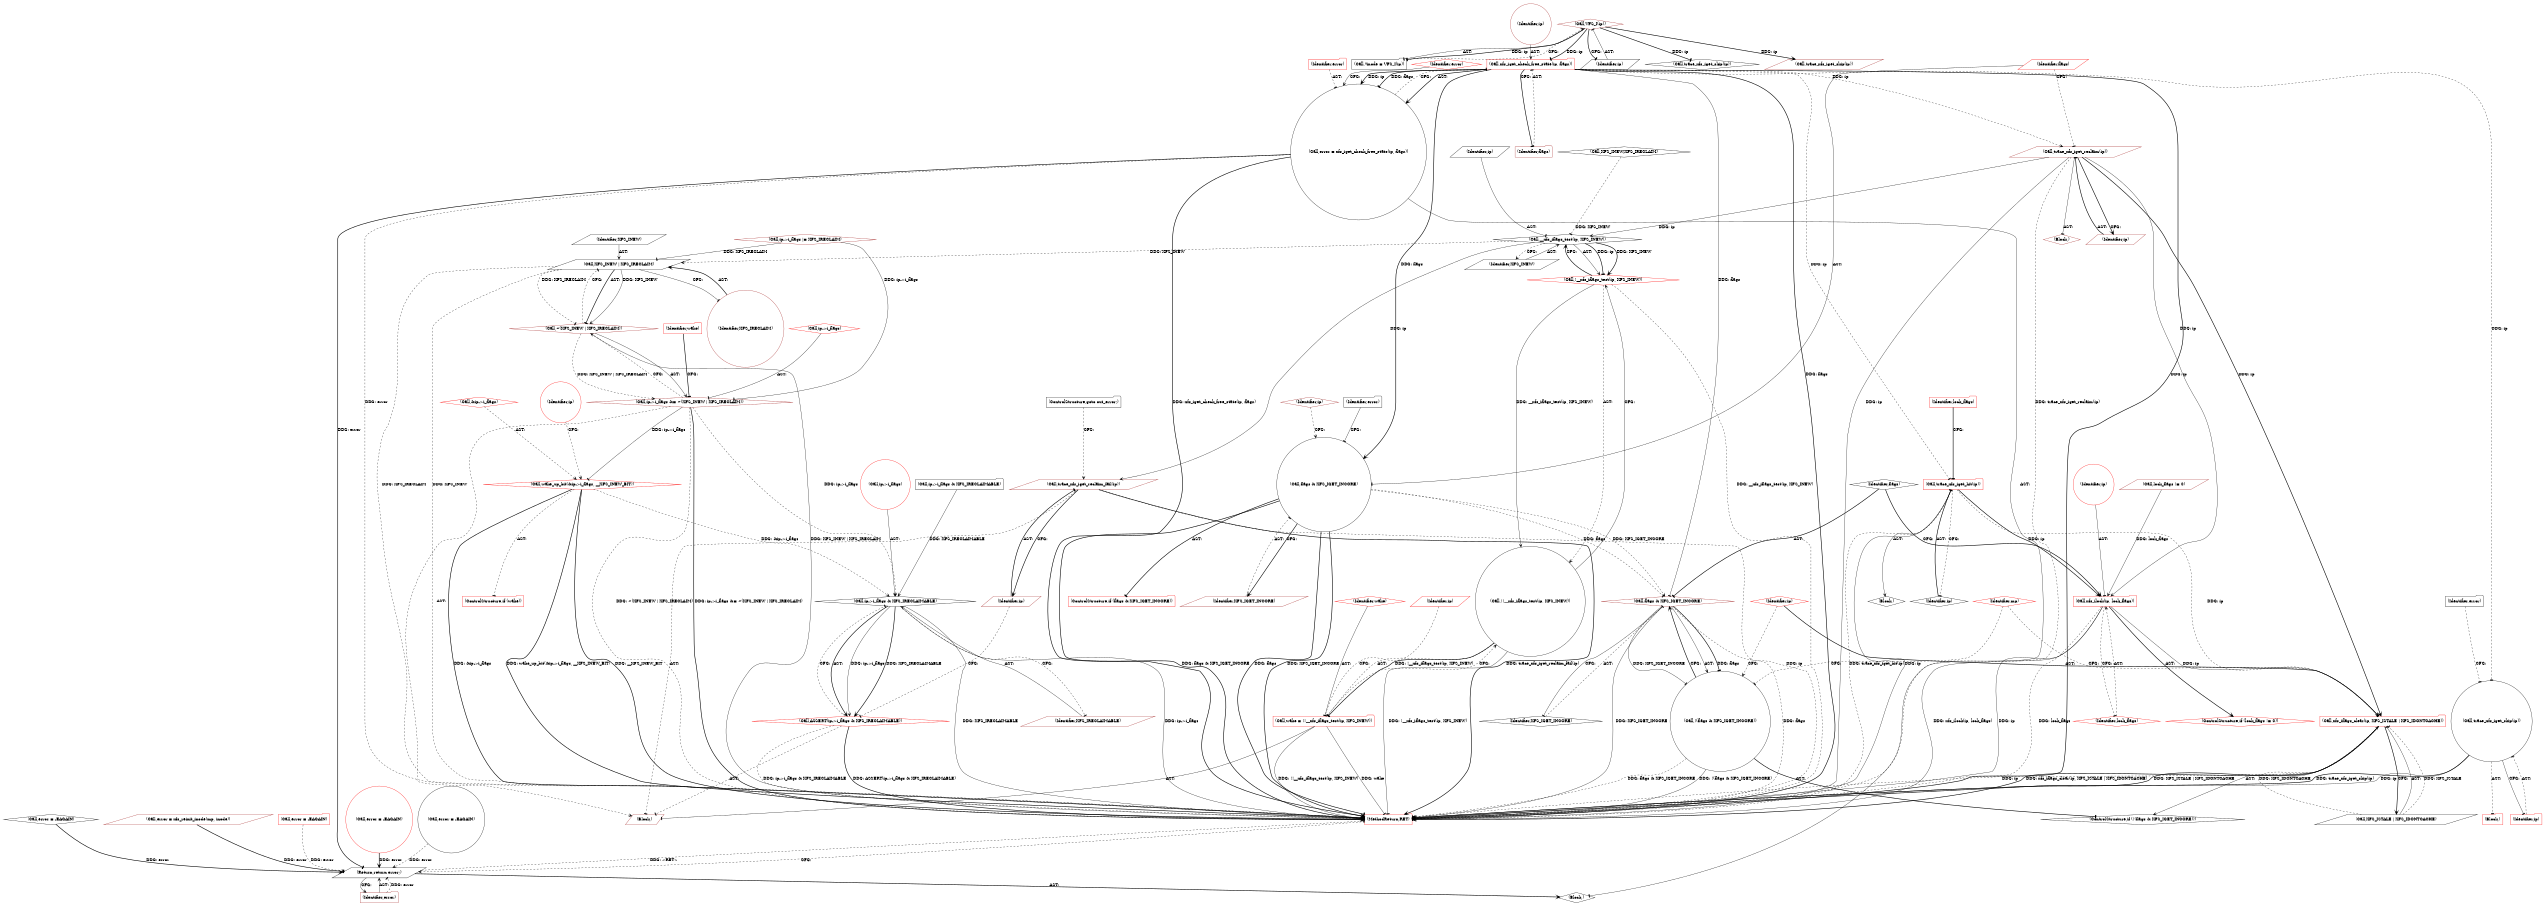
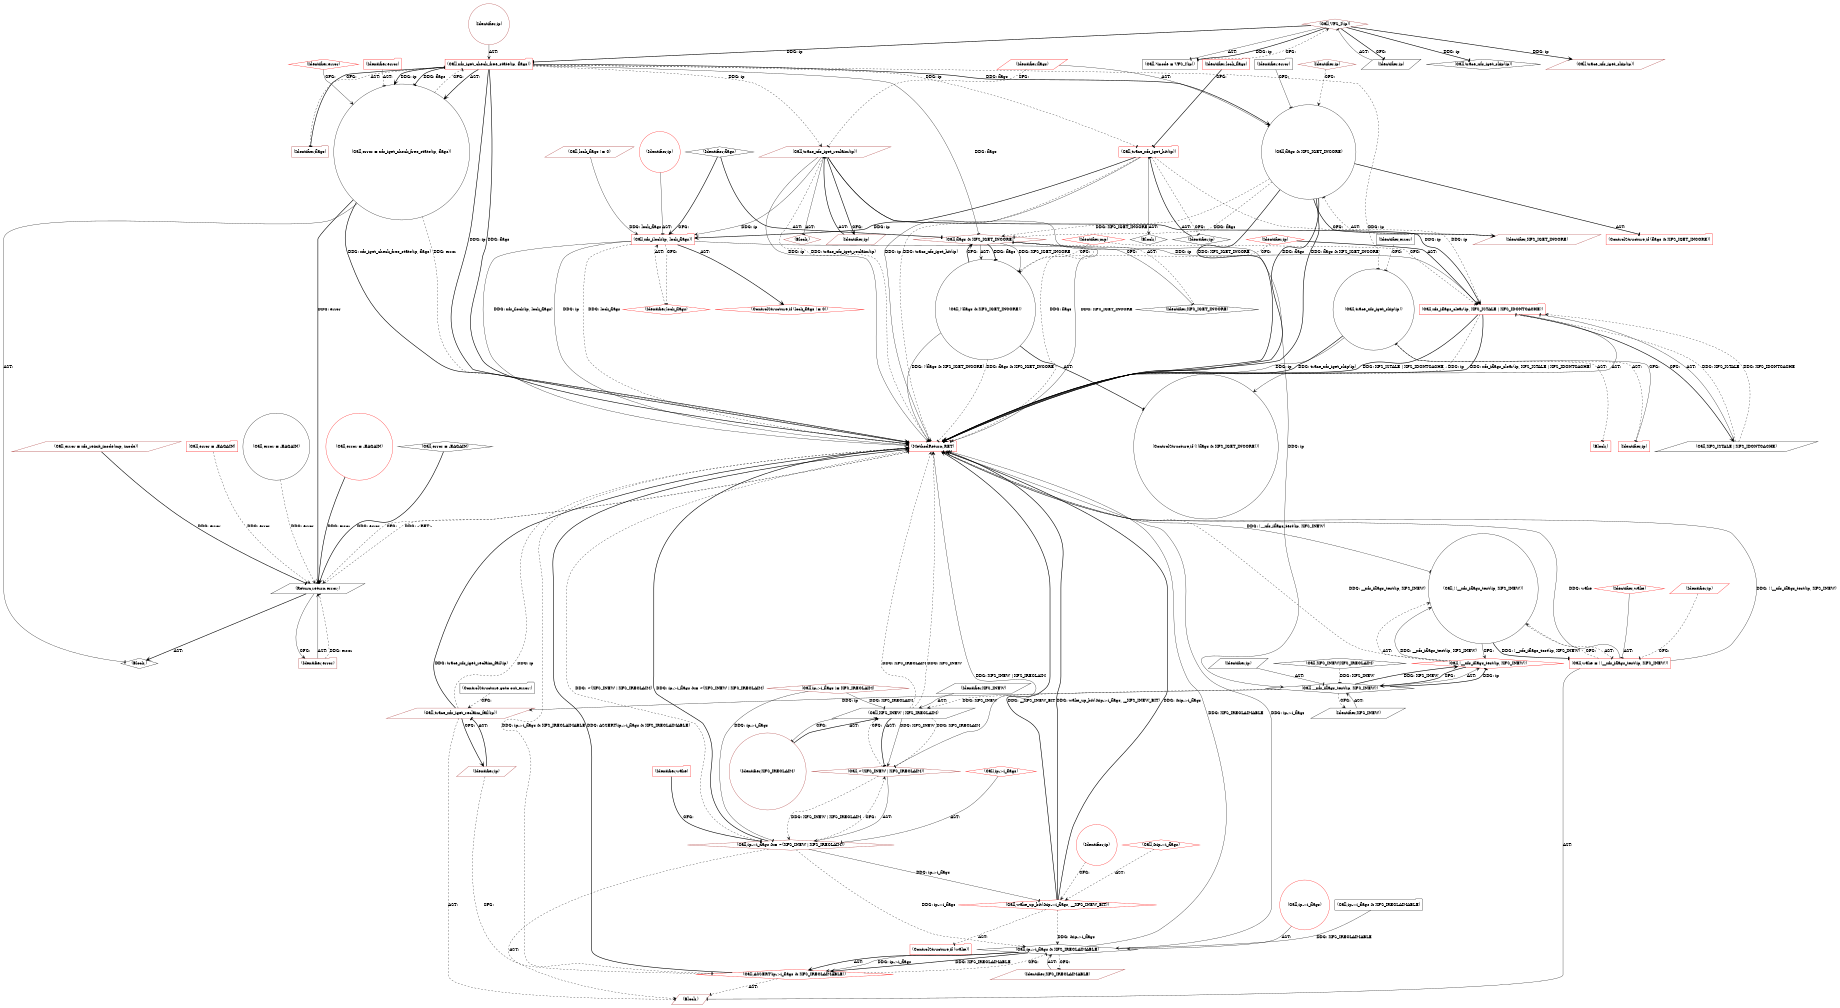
  digraph {
    node [color=red shape=diamond]
    edge [arrowhead=vee style=dashed]
    n1 [label="(Call,xfs_iget_check_free_state(ip, flags))" shape=folder]
    n2 [color=black label="(Call,error = xfs_iget_check_free_state(ip, flags))" shape=circle]
    n3 [color=brown label="(Call,trace_xfs_iget_reclaim(ip))" shape=parallelogram]
    n4 [color=black label="(Call,flags & XFS_IGET_INCORE)" shape=circle]
    n5 [color=brown label="(Call,flags & XFS_IGET_INCORE)"]
    n6 [color=black label="(Call,trace_xfs_iget_skip(ip))" shape=circle]
    n7 [label="(Call,trace_xfs_iget_hit(ip))" shape=folder]
    n8 [color=brown label="(Identifier,flags)" shape=folder]
    n9 [label="(MethodReturn,RET)" shape=folder]
    n10 [color=black label="(Return,return error;)" shape=parallelogram]
    n11 [color=black label="(Block,)"]
    n12 [color=black label="(Call,__xfs_iflags_test(ip, XFS_INEW))"]
    n13 [label="(Call,xfs_ilock(ip, lock_flags))" shape=folder]
    n14 [label="(Call,xfs_iflags_clear(ip, XFS_ISTALE | XFS_IDONTCACHE))" shape=folder]
    n15 [color=brown label="(Block,)"]
    n16 [color=brown label="(Identifier,ip)" shape=parallelogram]
    n17 [color=brown label="(Identifier,XFS_IGET_INCORE)" shape=parallelogram]
    n18 [label="(ControlStructure,if (flags & XFS_IGET_INCORE))" shape=folder]
    n19 [color=black label="(Call,!(flags & XFS_IGET_INCORE))" shape=circle]
    n20 [color=black label="(Identifier,XFS_IGET_INCORE)"]
    n21 [label="(Identifier,ip)" shape=folder]
    n22 [label="(Block,)" shape=folder]
    n23 [color=black label="(Identifier,ip)"]
    n24 [color=black label="(Block,)"]
    n25 [color=brown label="(Call,VFS_I(ip))"]
    n26 [color=black label="(Call,*inode = VFS_I(ip))" shape=folder]
    n27 [color=black label="(Identifier,ip)" shape=parallelogram]
    n28 [color=black label="(Call,trace_xfs_iget_skip(ip))"]
    n29 [color=brown label="(Call,trace_xfs_iget_skip(ip))" shape=parallelogram]
    n30 [color=brown label="(Identifier,error)" shape=folder]
    n31 [label="(Call,!__xfs_iflags_test(ip, XFS_INEW))"]
    n32 [color=black label="(Call,XFS_INEW | XFS_IRECLAIM)" shape=parallelogram]
    n33 [color=brown label="(Call,trace_xfs_iget_reclaim_fail(ip))" shape=parallelogram]
    n34 [color=black label="(Identifier,XFS_INEW)" shape=parallelogram]
    n35 [label="(ControlStructure,if (lock_flags != 0))"]
    n36 [label="(Identifier,lock_flags)"]
    n37 [color=black label="(Call,XFS_ISTALE | XFS_IDONTCACHE)" shape=parallelogram]
-   n38 [color=black label="(ControlStructure,if (!(flags & XFS_IGET_INCORE)))"]
+   n38 [color=black label="(ControlStructure,if (!(flags & XFS_IGET_INCORE)))" shape=circle]
    n39 [color=black label="(Call,!!__xfs_iflags_test(ip, XFS_INEW))" shape=circle]
    n40 [color=brown label="(Call,~(XFS_INEW | XFS_IRECLAIM))"]
    n41 [color=brown label="(Identifier,XFS_IRECLAIM)" shape=circle]
    n42 [color=brown label="(Block,)" shape=parallelogram]
    n43 [color=brown label="(Identifier,ip)" shape=parallelogram]
    n44 [label="(Call,wake = !!__xfs_iflags_test(ip, XFS_INEW))" shape=folder]
    n45 [color=brown label="(Call,ip->i_flags &= ~(XFS_INEW | XFS_IRECLAIM))"]
    n46 [label="(Call,wake_up_bit(&ip->i_flags, __XFS_INEW_BIT))"]
    n47 [color=black label="(Call,ip->i_flags & XFS_IRECLAIMABLE)"]
    n48 [label="(ControlStructure,if (wake))" shape=folder]
    n49 [label="(Call,ASSERT(ip->i_flags & XFS_IRECLAIMABLE))"]
    n50 [color=brown label="(Identifier,XFS_IRECLAIMABLE)" shape=parallelogram]
    n51 [color=black label="(Call,error = -EAGAIN)" shape=circle]
    n52 [label="(Call,ip->i_flags)" shape=circle]
    n53 [label="(Identifier,wake)"]
    n54 [color=black label="(Identifier,XFS_INEW)" shape=parallelogram]
    n55 [color=black label="(Identifier,ip)" shape=parallelogram]
    n56 [label="(Identifier,ip)" shape=parallelogram]
    n57 [color=black label="(Call,ip->i_flags & XFS_IRECLAIMABLE)" shape=folder]
    n58 [label="(Identifier,ip)" shape=circle]
    n59 [color=brown label="(Identifier,ip)"]
    n60 [label="(Identifier,error)" shape=folder]
    n61 [color=brown label="(Call,ip->i_flags |= XFS_IRECLAIM)"]
    n62 [label="(Call,error = -EAGAIN)" shape=circle]
    n63 [color=black label="(Call,error = -EAGAIN)"]
    n64 [color=brown label="(Call,lock_flags != 0)" shape=parallelogram]
    n65 [color=black label="(ControlStructure,goto out_error;)" shape=folder]
    n66 [color=brown label="(Call,error = xfs_reinit_inode(mp, inode))" shape=parallelogram]
    n67 [color=black label="(Call,XFS_INEW|XFS_IRECLAIM)"]
    n68 [label="(Identifier,mp)"]
    n69 [label="(Call,ip->i_flags)"]
    n70 [label="(Identifier,ip)" shape=circle]
    n71 [label="(Identifier,error)"]
    n72 [label="(Identifier,lock_flags)" shape=folder]
    n73 [label="(Call,&ip->i_flags)"]
    n74 [color=black label="(Identifier,flags)"]
    n75 [color=black label="(Identifier,error)" shape=folder]
    n76 [color=black label="(Identifier,error)" shape=folder]
    n77 [label="(Identifier,flags)" shape=parallelogram]
    n78 [label="(Identifier,wake)" shape=folder]
    n79 [label="(Identifier,ip)"]
    n80 [color=brown label="(Identifier,ip)" shape=circle]
    n81 [label="(Call,error = -EAGAIN)" shape=folder]
    n1 -> n2 [label="AST: " style=bold]
    n1 -> n2 [label="DDG: ip" style=bold]
    n1 -> n2 [arrowhead=tee label="DDG: flags" style=bold]
    n1 -> n3 [label="DDG: ip"]
    n1 -> n4 [label="DDG: flags" style=bold]
    n1 -> n5 [arrowhead=tee label="DDG: flags" style=solid]
    n1 -> n6 [arrowhead=tee label="DDG: ip"]
    n1 -> n7 [arrowhead=tee label="DDG: ip"]
    n1 -> n8 [arrowhead=tee label="CFG: " style=bold]
    n1 -> n9 [label="DDG: ip" style=bold]
    n1 -> n9 [label="DDG: flags" style=bold]
    n2 -> n1 [arrowhead=tee label="CFG: "]
    n2 -> n9 [arrowhead=tee label="DDG: error"]
    n2 -> n9 [label="DDG: xfs_iget_check_free_state(ip, flags)" style=bold]
    n2 -> n10 [arrowhead=tee label="DDG: error" style=bold]
    n2 -> n11 [arrowhead=tee label="AST: " style=solid]
    n3 -> n9 [arrowhead=tee label="DDG: ip" style=solid]
    n3 -> n9 [label="DDG: trace_xfs_iget_reclaim(ip)"]
    n3 -> n12 [label="DDG: ip" style=solid]
    n3 -> n13 [label="DDG: ip" style=solid]
    n3 -> n14 [label="DDG: ip" style=bold]
    n3 -> n15 [arrowhead=tee label="AST: " style=solid]
    n3 -> n16 [label="CFG: " style=bold]
    n4 -> n5 [arrowhead=tee label="DDG: flags"]
    n4 -> n5 [label="DDG: XFS_IGET_INCORE"]
    n4 -> n9 [label="DDG: XFS_IGET_INCORE" style=bold]
    n4 -> n9 [arrowhead=tee label="DDG: flags" style=bold]
    n4 -> n9 [label="DDG: flags & XFS_IGET_INCORE" style=bold]
    n4 -> n17 [label="CFG: " style=bold]
    n4 -> n18 [arrowhead=tee label="AST: " style=bold]
    n5 -> n9 [arrowhead=tee label="DDG: flags"]
    n5 -> n9 [label="DDG: XFS_IGET_INCORE" style=solid]
    n5 -> n19 [label="AST: " style=solid]
    n5 -> n19 [arrowhead=tee label="DDG: flags" style=bold]
    n5 -> n19 [arrowhead=tee label="DDG: XFS_IGET_INCORE" style=solid]
    n5 -> n20 [arrowhead=tee label="CFG: " style=solid]
    n6 -> n9 [arrowhead=tee label="DDG: ip" style=solid]
    n6 -> n9 [label="DDG: trace_xfs_iget_skip(ip)" style=bold]
    n6 -> n21 [arrowhead=tee label="CFG: " style=solid]
    n6 -> n22 [arrowhead=tee label="AST: "]
    n7 -> n9 [label="DDG: trace_xfs_iget_hit(ip)"]
    n7 -> n9 [arrowhead=tee label="DDG: ip" style=solid]
    n7 -> n13 [label="DDG: ip" style=bold]
    n7 -> n14 [label="DDG: ip"]
    n7 -> n23 [arrowhead=tee label="CFG: "]
    n7 -> n24 [label="AST: " style=solid]
    n8 -> n1 [arrowhead=tee label="AST: "]
    n9 -> n10 [label="CFG: "]
    n10 -> n9 [arrowhead=tee label="DDG: <RET>"]
    n10 -> n11 [label="AST: " style=bold]
    n10 -> n30 [label="CFG: " style=solid]
    n12 -> n31 [label="AST: " style=solid]
    n12 -> n31 [arrowhead=tee label="DDG: ip" style=bold]
    n12 -> n31 [label="DDG: XFS_INEW" style=bold]
    n12 -> n32 [label="DDG: XFS_INEW"]
    n12 -> n33 [label="DDG: ip" style=solid]
    n12 -> n34 [label="CFG: "]
    n13 -> n9 [arrowhead=tee label="DDG: xfs_ilock(ip, lock_flags)" style=solid]
    n13 -> n9 [label="DDG: ip" style=solid]
    n13 -> n9 [label="DDG: lock_flags"]
    n13 -> n14 [label="DDG: ip" style=solid]
    n13 -> n35 [label="AST: " style=bold]
    n13 -> n36 [arrowhead=tee label="CFG: "]
    n14 -> n9 [label="DDG: xfs_iflags_clear(ip, XFS_ISTALE | XFS_IDONTCACHE)" style=bold]
    n14 -> n9 [label="DDG: XFS_ISTALE | XFS_IDONTCACHE" style=bold]
    n14 -> n9 [label="DDG: ip"]
    n14 -> n37 [label="CFG: " style=bold]
    n14 -> n38 [label="AST: " style=solid]
    n16 -> n3 [arrowhead=tee label="AST: " style=bold]
    n17 -> n4 [arrowhead=tee label="AST: "]
    n19 -> n5 [label="CFG: " style=bold]
    n19 -> n9 [arrowhead=tee label="DDG: flags & XFS_IGET_INCORE"]
    n19 -> n9 [arrowhead=tee label="DDG: !(flags & XFS_IGET_INCORE)" style=solid]
    n19 -> n38 [arrowhead=tee label="AST: " style=bold]
    n20 -> n5 [arrowhead=tee label="AST: "]
    n21 -> n6 [arrowhead=tee label="AST: "]
    n23 -> n7 [arrowhead=tee label="AST: " style=bold]
    n25 -> n1 [arrowhead=tee label="DDG: ip" style=bold]
    n25 -> n26 [arrowhead=tee label="AST: " style=solid]
    n25 -> n26 [arrowhead=tee label="DDG: ip" style=bold]
    n25 -> n27 [arrowhead=tee label="CFG: " style=bold]
    n25 -> n28 [arrowhead=tee label="DDG: ip" style=bold]
    n25 -> n29 [label="DDG: ip" style=bold]
    n26 -> n25 [label="CFG: "]
    n27 -> n25 [arrowhead=tee label="AST: " style=solid]
    n30 -> n10 [label="AST: " style=solid]
    n30 -> n10 [arrowhead=tee label="DDG: error"]
    n31 -> n9 [label="DDG: __xfs_iflags_test(ip, XFS_INEW)"]
    n31 -> n12 [label="CFG: " style=bold]
    n31 -> n39 [label="AST: "]
    n31 -> n39 [label="DDG: __xfs_iflags_test(ip, XFS_INEW)" style=solid]
    n32 -> n9 [label="DDG: XFS_IRECLAIM"]
    n32 -> n9 [label="DDG: XFS_INEW"]
    n32 -> n40 [arrowhead=tee label="AST: " style=bold]
    n32 -> n40 [label="DDG: XFS_INEW" style=solid]
    n32 -> n40 [arrowhead=tee label="DDG: XFS_IRECLAIM"]
    n32 -> n41 [arrowhead=tee label="CFG: " style=solid]
    n33 -> n9 [arrowhead=tee label="DDG: ip"]
    n33 -> n9 [label="DDG: trace_xfs_iget_reclaim_fail(ip)" style=bold]
    n33 -> n42 [arrowhead=tee label="AST: "]
    n33 -> n43 [label="CFG: " style=bold]
    n34 -> n12 [label="AST: " style=solid]
    n36 -> n13 [label="AST: "]
    n37 -> n14 [arrowhead=tee label="AST: " style=solid]
    n37 -> n14 [arrowhead=tee label="DDG: XFS_ISTALE"]
    n37 -> n14 [label="DDG: XFS_IDONTCACHE"]
-   n39 -> n9 [arrowhead=tee label="DDG: !__xfs_iflags_test(ip, XFS_INEW)" style=solid]
+   n9 -> n39 [arrowhead=tee label="DDG: !__xfs_iflags_test(ip, XFS_INEW)" style=solid]
    n39 -> n31 [label="CFG: " style=solid]
    n39 -> n44 [arrowhead=tee label="AST: "]
    n39 -> n44 [arrowhead=tee label="DDG: !__xfs_iflags_test(ip, XFS_INEW)" style=bold]
    n40 -> n9 [label="DDG: XFS_INEW | XFS_IRECLAIM" style=solid]
    n40 -> n32 [arrowhead=tee label="CFG: "]
    n40 -> n45 [label="AST: " style=solid]
    n40 -> n45 [label="DDG: XFS_INEW | XFS_IRECLAIM"]
    n41 -> n32 [label="AST: " style=bold]
    n43 -> n33 [arrowhead=tee label="AST: " style=bold]
    n43 -> n49 [arrowhead=tee label="CFG: "]
    n44 -> n9 [arrowhead=tee label="DDG: wake" style=solid]
    n44 -> n9 [arrowhead=tee label="DDG: !!__xfs_iflags_test(ip, XFS_INEW)" style=solid]
    n44 -> n39 [label="CFG: "]
    n44 -> n42 [arrowhead=tee label="AST: " style=solid]
    n45 -> n9 [label="DDG: ip->i_flags &= ~(XFS_INEW | XFS_IRECLAIM)" style=bold]
    n45 -> n9 [label="DDG: ~(XFS_INEW | XFS_IRECLAIM)"]
    n45 -> n40 [label="CFG: "]
    n45 -> n42 [label="AST: "]
    n45 -> n46 [arrowhead=tee label="DDG: ip->i_flags" style=solid]
    n45 -> n47 [label="DDG: ip->i_flags"]
    n46 -> n9 [label="DDG: &ip->i_flags" style=bold]
    n46 -> n9 [arrowhead=tee label="DDG: wake_up_bit(&ip->i_flags, __XFS_INEW_BIT)" style=bold]
    n46 -> n9 [label="DDG: __XFS_INEW_BIT" style=bold]
    n46 -> n47 [label="DDG: &ip->i_flags"]
    n46 -> n48 [arrowhead=tee label="AST: "]
    n47 -> n9 [arrowhead=tee label="DDG: XFS_IRECLAIMABLE" style=solid]
    n47 -> n9 [arrowhead=tee label="DDG: ip->i_flags" style=solid]
    n47 -> n49 [label="AST: " style=bold]
    n47 -> n49 [label="DDG: ip->i_flags" style=solid]
    n47 -> n49 [label="DDG: XFS_IRECLAIMABLE" style=bold]
    n47 -> n50 [arrowhead=tee label="CFG: "]
    n49 -> n9 [label="DDG: ip->i_flags & XFS_IRECLAIMABLE"]
    n49 -> n9 [arrowhead=tee label="DDG: ASSERT(ip->i_flags & XFS_IRECLAIMABLE)" style=bold]
    n49 -> n42 [arrowhead=tee label="AST: "]
    n49 -> n47 [arrowhead=tee label="CFG: "]
    n50 -> n47 [label="AST: " style=solid]
    n51 -> n10 [label="DDG: error"]
    n52 -> n47 [label="AST: " style=solid]
    n53 -> n44 [arrowhead=tee label="AST: " style=solid]
    n54 -> n32 [label="AST: " style=solid]
    n55 -> n12 [arrowhead=tee label="AST: " style=solid]
    n56 -> n44 [arrowhead=tee label="CFG: "]
    n57 -> n47 [label="DDG: XFS_IRECLAIMABLE" style=solid]
    n58 -> n13 [arrowhead=tee label="AST: " style=solid]
    n59 -> n4 [label="CFG: "]
    n60 -> n2 [arrowhead=tee label="AST: "]
    n61 -> n32 [arrowhead=tee label="DDG: XFS_IRECLAIM" style=solid]
    n61 -> n45 [arrowhead=tee label="DDG: ip->i_flags" style=solid]
    n62 -> n10 [label="DDG: error" style=bold]
    n63 -> n10 [label="DDG: error" style=bold]
    n64 -> n13 [label="DDG: lock_flags" style=solid]
    n65 -> n33 [label="CFG: "]
    n66 -> n10 [arrowhead=tee label="DDG: error" style=bold]
    n67 -> n12 [arrowhead=tee label="DDG: XFS_INEW"]
    n68 -> n14 [arrowhead=tee label="CFG: "]
    n68 -> n19 [arrowhead=tee label="CFG: "]
    n69 -> n45 [arrowhead=tee label="AST: " style=solid]
    n70 -> n46 [label="CFG: "]
    n71 -> n2 [label="CFG: " style=solid]
    n72 -> n7 [arrowhead=tee label="CFG: " style=bold]
    n73 -> n46 [label="AST: "]
    n74 -> n5 [arrowhead=tee label="AST: " style=bold]
    n74 -> n13 [label="CFG: " style=bold]
    n75 -> n6 [arrowhead=tee label="CFG: "]
    n76 -> n4 [arrowhead=tee label="CFG: " style=solid]
    n77 -> n3 [arrowhead=tee label="CFG: "]
    n77 -> n4 [arrowhead=tee label="AST: " style=solid]
    n78 -> n45 [arrowhead=tee label="CFG: " style=bold]
    n79 -> n14 [arrowhead=tee label="AST: " style=bold]
    n79 -> n19 [label="CFG: "]
    n80 -> n1 [label="AST: " style=solid]
    n81 -> n10 [label="DDG: error"]
  }
